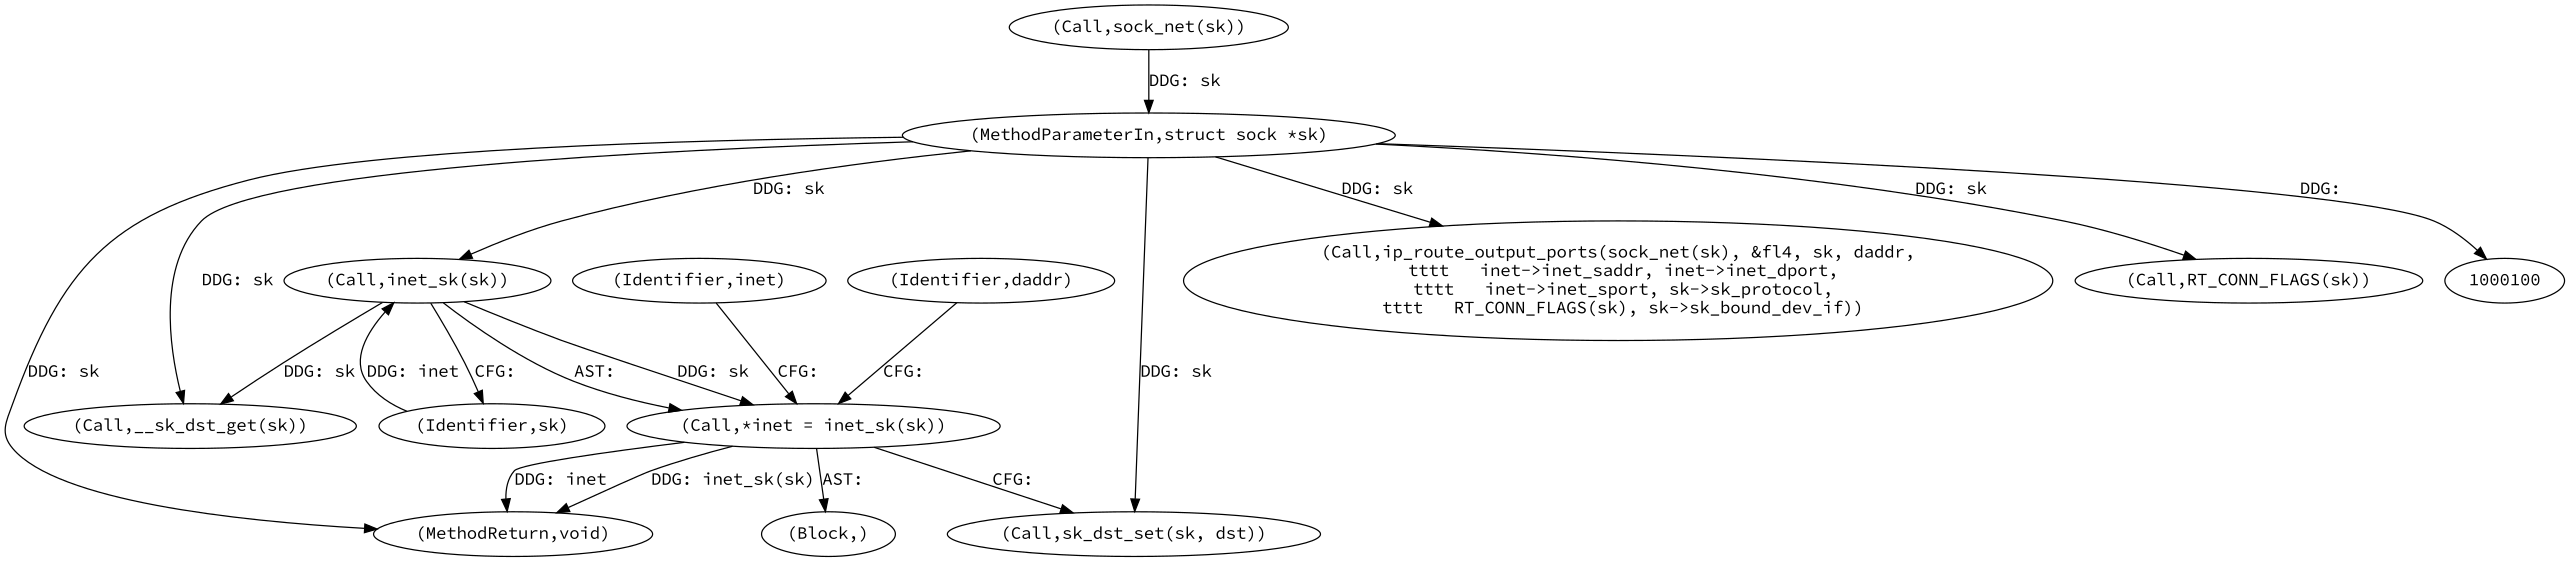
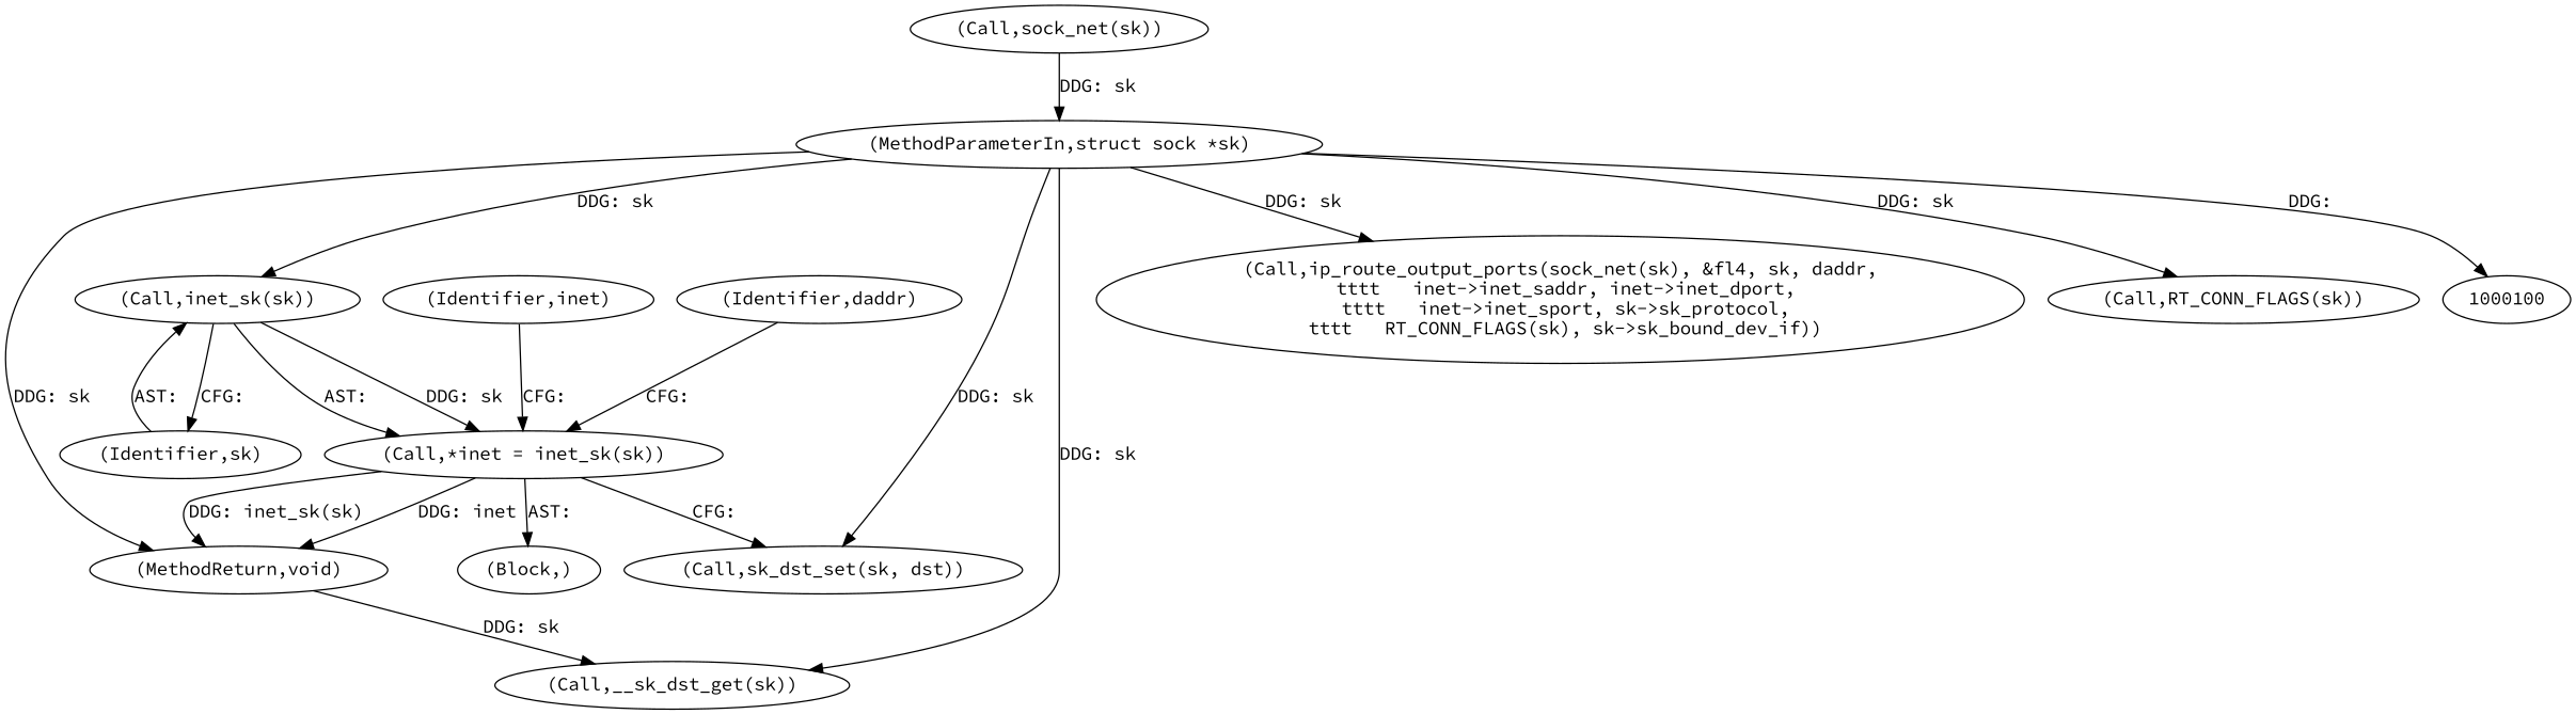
  digraph {
    fontname="Source Code Pro"
    node [fontname="Source Code Pro"]
    edge [fontname="Source Code Pro"]
    n1 [label="(Call,*inet = inet_sk(sk))"]
    n2 [label="(MethodReturn,void)"]
    n3 [label="(Block,)"]
    n4 [label="(Call,sk_dst_set(sk, dst))"]
    n5 [label="(Call,inet_sk(sk))"]
    n6 [label="(Identifier,sk)"]
    n7 [label="(Call,__sk_dst_get(sk))"]
    n8 [label="(MethodParameterIn,struct sock *sk)"]
    n9 [label="(Call,ip_route_output_ports(sock_net(sk), &fl4, sk, daddr,\n \t\t\t\t   inet->inet_saddr, inet->inet_dport,\n \t\t\t\t   inet->inet_sport, sk->sk_protocol,\n \t\t\t\t   RT_CONN_FLAGS(sk), sk->sk_bound_dev_if))"]
    n10 [label="(Call,RT_CONN_FLAGS(sk))"]
    1000100
    n12 [label="(Call,sock_net(sk))"]
    n13 [label="(Identifier,inet)"]
    n14 [label="(Identifier,daddr)"]
    n1 -> n2 [label="DDG: inet"]
    n1 -> n2 [label="DDG: inet_sk(sk)"]
    n1 -> n3 [label="AST: "]
    n1 -> n4 [label="CFG: "]
    n5 -> n1 [label="AST: "]
    n5 -> n1 [label="DDG: sk"]
    n5 -> n6 [label="CFG: "]
-   n5 -> n7 [label="DDG: sk"]
-   n6 -> n5 [label="DDG: inet"]
+   n2 -> n7 [label="DDG: sk"]
+   n6 -> n5 [label="AST: "]
    n8 -> n2 [label="DDG: sk"]
    n8 -> n4 [label="DDG: sk"]
    n8 -> n5 [label="DDG: sk"]
    n8 -> n7 [label="DDG: sk"]
    n8 -> n9 [label="DDG: sk"]
    n8 -> n10 [label="DDG: sk"]
    n8 -> 1000100 [label="DDG: "]
    n12 -> n8 [label="DDG: sk"]
    n13 -> n1 [label="CFG: "]
    n14 -> n1 [label="CFG: "]
  }
